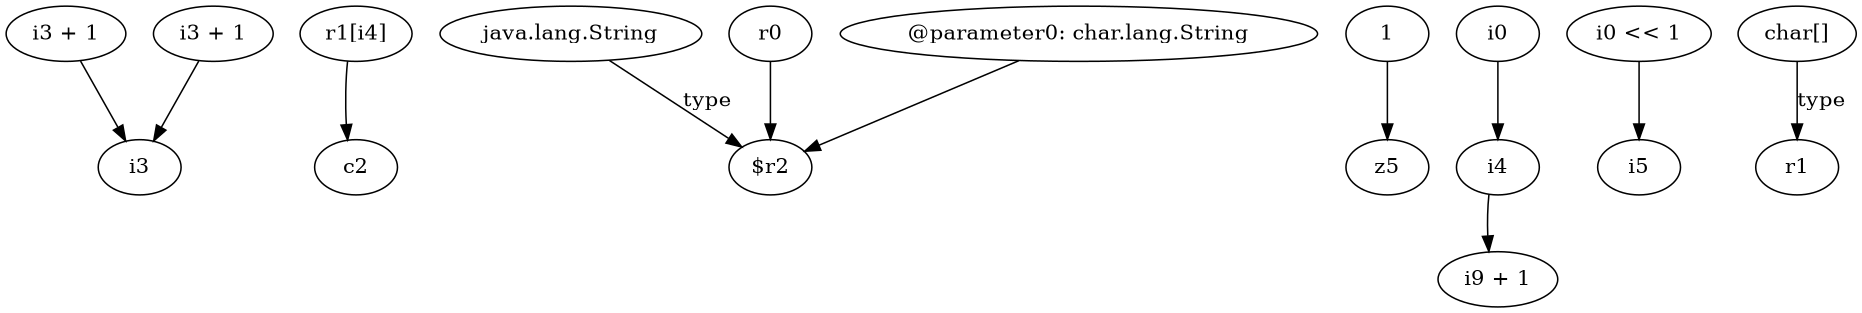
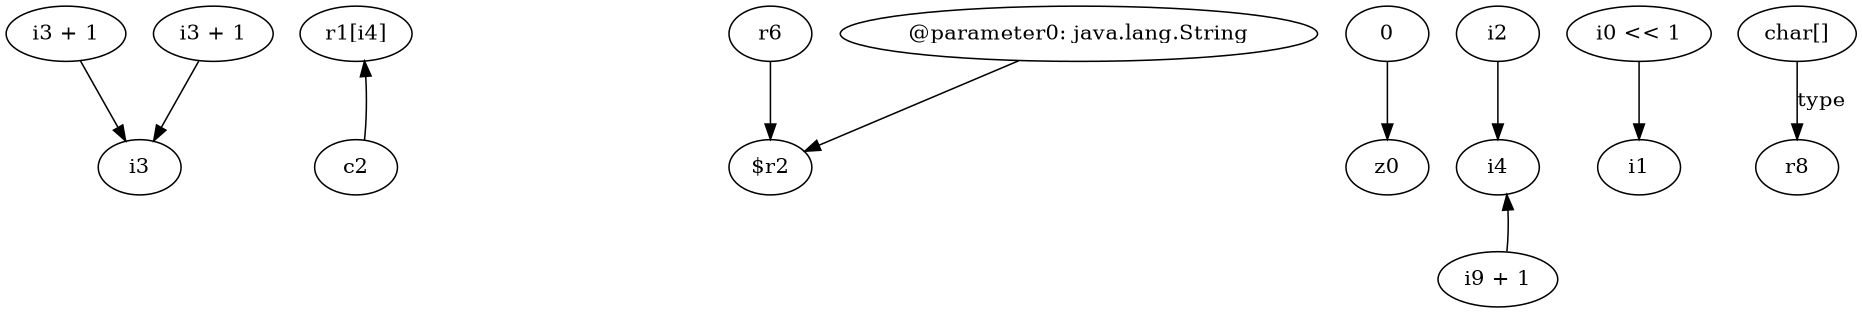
  digraph {
    fontname="DejaVu Serif"
    node [fontname="DejaVu Serif"]
    edge [fontname="DejaVu Serif"]
    n1 [label="i3 + 1"]
    n2 [label=i3]
    n3 [label="r1[i4]"]
    n4 [label=c2]
-   n5 [label="java.lang.String"]
    n6 [label="$r2"]
-   n7 [label=1]
-   n8 [label=z5]
-   n9 [label=i0]
+   n7 [label=0]
+   n8 [label=z0]
+   n9 [label=i2]
    n10 [label=i4]
    n11 [label="i9 + 1"]
-   n12 [label=r0]
+   n12 [label=r6]
    n13 [label="i3 + 1"]
-   n14 [label="@parameter0: char.lang.String"]
+   n14 [label="@parameter0: java.lang.String"]
    n15 [label="i0 << 1"]
-   n16 [label=i5]
+   n16 [label=i1]
    n17 [label="char[]"]
-   n18 [label=r1]
+   n18 [label=r8]
    n1 -> n2
-   n3 -> n4
-   n5 -> n6 [label=type]
+   n4 -> n3
    n7 -> n8
    n9 -> n10
-   n10 -> n11
+   n11 -> n10
    n12 -> n6
    n13 -> n2
    n14 -> n6
    n15 -> n16
    n17 -> n18 [label=type]
  }
